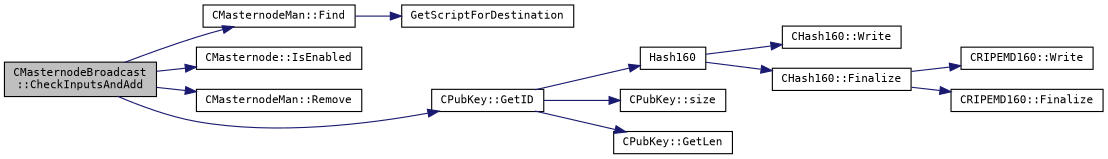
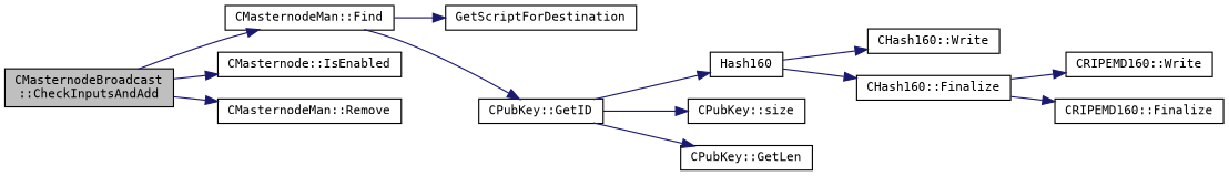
  digraph {
    fontname="DejaVu Sans Mono"
    rankdir=LR
    node [color=black fillcolor=white fontname="DejaVu Sans Mono" fontsize=10 shape=record style=filled]
    edge [color=midnightblue fontname="DejaVu Sans Mono" fontsize=10 labelfontname=Helvetica labelfontsize=10 style=solid]
    n1 [fillcolor=grey75 fontcolor=black height=0.2 label="CMasternodeBroadcast\l::CheckInputsAndAdd" width=0.4]
    n2 [height=0.2 label="CMasternodeMan::Find" width=0.4]
    n3 [height=0.2 label="CMasternode::IsEnabled" width=0.4]
    n4 [height=0.2 label="CMasternodeMan::Remove" width=0.4]
    n5 [height=0.2 label=GetScriptForDestination width=0.4]
    n6 [height=0.2 label="CPubKey::GetID" width=0.4]
    n7 [height=0.2 label=Hash160 width=0.4]
    n8 [height=0.2 label="CPubKey::size" width=0.4]
    n9 [height=0.2 label="CPubKey::GetLen" width=0.4]
    n10 [height=0.2 label="CHash160::Write" width=0.4]
    n11 [height=0.2 label="CHash160::Finalize" width=0.4]
    n12 [height=0.2 label="CRIPEMD160::Write" width=0.4]
    n13 [height=0.2 label="CRIPEMD160::Finalize" width=0.4]
    n1 -> n2
    n1 -> n3
    n1 -> n4
    n2 -> n5
-   n1 -> n6
+   n2 -> n6
    n6 -> n7
    n6 -> n8
    n6 -> n9
    n7 -> n10
    n7 -> n11
    n11 -> n12
    n11 -> n13
  }
